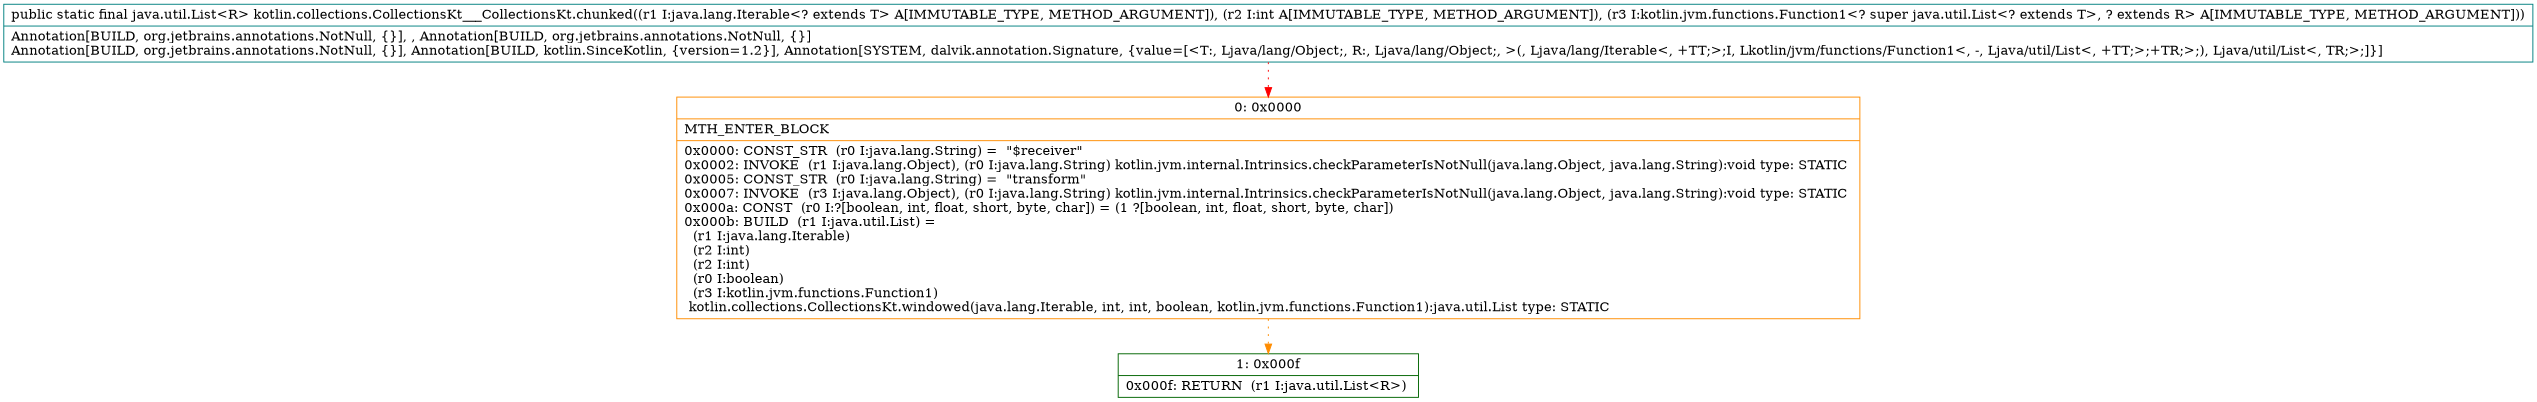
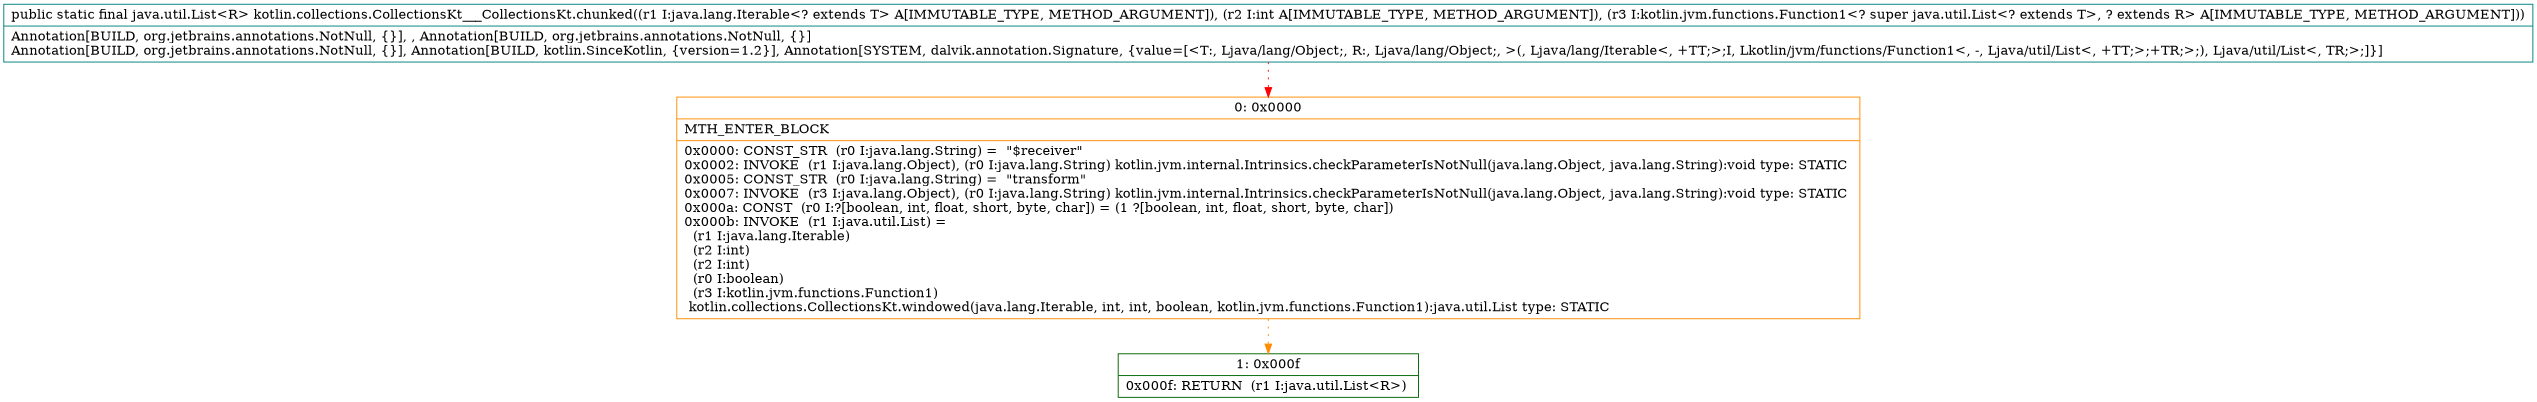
  digraph {
    node [shape=record]
    edge [style=dotted]
-   n1 [label="{0\:\ 0x0000|MTH_ENTER_BLOCK\l|0x0000: CONST_STR  (r0 I:java.lang.String) =  \"$receiver\" \l0x0002: INVOKE  (r1 I:java.lang.Object), (r0 I:java.lang.String) kotlin.jvm.internal.Intrinsics.checkParameterIsNotNull(java.lang.Object, java.lang.String):void type: STATIC \l0x0005: CONST_STR  (r0 I:java.lang.String) =  \"transform\" \l0x0007: INVOKE  (r3 I:java.lang.Object), (r0 I:java.lang.String) kotlin.jvm.internal.Intrinsics.checkParameterIsNotNull(java.lang.Object, java.lang.String):void type: STATIC \l0x000a: CONST  (r0 I:?[boolean, int, float, short, byte, char]) = (1 ?[boolean, int, float, short, byte, char]) \l0x000b: BUILD  (r1 I:java.util.List) = \l  (r1 I:java.lang.Iterable)\l  (r2 I:int)\l  (r2 I:int)\l  (r0 I:boolean)\l  (r3 I:kotlin.jvm.functions.Function1)\l kotlin.collections.CollectionsKt.windowed(java.lang.Iterable, int, int, boolean, kotlin.jvm.functions.Function1):java.util.List type: STATIC \l}" color=darkorange]
+   n1 [label="{0\:\ 0x0000|MTH_ENTER_BLOCK\l|0x0000: CONST_STR  (r0 I:java.lang.String) =  \"$receiver\" \l0x0002: INVOKE  (r1 I:java.lang.Object), (r0 I:java.lang.String) kotlin.jvm.internal.Intrinsics.checkParameterIsNotNull(java.lang.Object, java.lang.String):void type: STATIC \l0x0005: CONST_STR  (r0 I:java.lang.String) =  \"transform\" \l0x0007: INVOKE  (r3 I:java.lang.Object), (r0 I:java.lang.String) kotlin.jvm.internal.Intrinsics.checkParameterIsNotNull(java.lang.Object, java.lang.String):void type: STATIC \l0x000a: CONST  (r0 I:?[boolean, int, float, short, byte, char]) = (1 ?[boolean, int, float, short, byte, char]) \l0x000b: INVOKE  (r1 I:java.util.List) = \l  (r1 I:java.lang.Iterable)\l  (r2 I:int)\l  (r2 I:int)\l  (r0 I:boolean)\l  (r3 I:kotlin.jvm.functions.Function1)\l kotlin.collections.CollectionsKt.windowed(java.lang.Iterable, int, int, boolean, kotlin.jvm.functions.Function1):java.util.List type: STATIC \l}" color=darkorange]
    n2 [label="{1\:\ 0x000f|0x000f: RETURN  (r1 I:java.util.List\<R\>) \l}" color=darkgreen]
    n3 [label="{public static final java.util.List\<R\> kotlin.collections.CollectionsKt___CollectionsKt.chunked((r1 I:java.lang.Iterable\<? extends T\> A[IMMUTABLE_TYPE, METHOD_ARGUMENT]), (r2 I:int A[IMMUTABLE_TYPE, METHOD_ARGUMENT]), (r3 I:kotlin.jvm.functions.Function1\<? super java.util.List\<? extends T\>, ? extends R\> A[IMMUTABLE_TYPE, METHOD_ARGUMENT]))  | Annotation[BUILD, org.jetbrains.annotations.NotNull, \{\}], , Annotation[BUILD, org.jetbrains.annotations.NotNull, \{\}]\lAnnotation[BUILD, org.jetbrains.annotations.NotNull, \{\}], Annotation[BUILD, kotlin.SinceKotlin, \{version=1.2\}], Annotation[SYSTEM, dalvik.annotation.Signature, \{value=[\<T:, Ljava\/lang\/Object;, R:, Ljava\/lang\/Object;, \>(, Ljava\/lang\/Iterable\<, +TT;\>;I, Lkotlin\/jvm\/functions\/Function1\<, \-, Ljava\/util\/List\<, +TT;\>;+TR;\>;), Ljava\/util\/List\<, TR;\>;]\}]\l}" color=teal]
    n1 -> n2 [color=darkorange]
    n3 -> n1 [color=red]
  }
